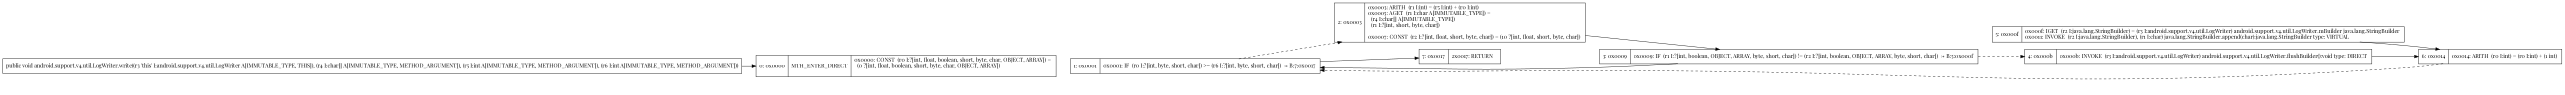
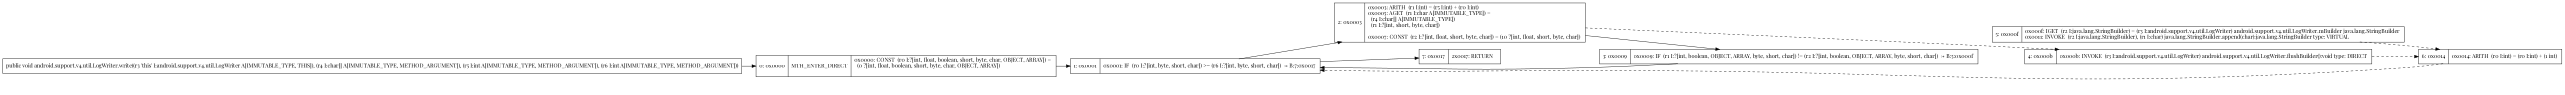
  digraph {
    fontname="Playfair Display"
    rankdir=LR
    node [fontname="Playfair Display" shape=record]
    edge [fontname="Playfair Display"]
    n1 [label="{0\:\ 0x0000|MTH_ENTER_DIRECT\l|0x0000: CONST  (r0 I:?[int, float, boolean, short, byte, char, OBJECT, ARRAY]) = \l  (0 ?[int, float, boolean, short, byte, char, OBJECT, ARRAY])\l \l}"]
    n2 [label="{1\:\ 0x0001|0x0001: IF  (r0 I:?[int, byte, short, char]) \>= (r6 I:?[int, byte, short, char])  \-\> B:7:0x0017 \l}"]
    n3 [label="{2\:\ 0x0003|0x0003: ARITH  (r1 I:int) = (r5 I:int) + (r0 I:int) \l0x0005: AGET  (r1 I:char A[IMMUTABLE_TYPE]) = \l  (r4 I:char[] A[IMMUTABLE_TYPE])\l  (r1 I:?[int, short, byte, char])\l \l0x0007: CONST  (r2 I:?[int, float, short, byte, char]) = (10 ?[int, float, short, byte, char]) \l}"]
    n4 [label="{7\:\ 0x0017|2x0017: RETURN   \l}"]
    n5 [label="{3\:\ 0x0009|0x0009: IF  (r1 I:?[int, boolean, OBJECT, ARRAY, byte, short, char]) != (r2 I:?[int, boolean, OBJECT, ARRAY, byte, short, char])  \-\> B:5:0x000f \l}"]
    n6 [label="{4\:\ 0x000b|0x000b: INVOKE  (r3 I:android.support.v4.util.LogWriter) android.support.v4.util.LogWriter.flushBuilder():void type: DIRECT \l}"]
    n7 [label="{6\:\ 0x0014|0x0014: ARITH  (r0 I:int) = (r0 I:int) + (1 int) \l}"]
    n8 [label="{5\:\ 0x000f|0x000f: IGET  (r2 I:java.lang.StringBuilder) = (r3 I:android.support.v4.util.LogWriter) android.support.v4.util.LogWriter.mBuilder java.lang.StringBuilder \l0x0011: INVOKE  (r2 I:java.lang.StringBuilder), (r1 I:char) java.lang.StringBuilder.append(char):java.lang.StringBuilder type: VIRTUAL \l}"]
    n9 [label="{public void android.support.v4.util.LogWriter.write((r3 'this' I:android.support.v4.util.LogWriter A[IMMUTABLE_TYPE, THIS]), (r4 I:char[] A[IMMUTABLE_TYPE, METHOD_ARGUMENT]), (r5 I:int A[IMMUTABLE_TYPE, METHOD_ARGUMENT]), (r6 I:int A[IMMUTABLE_TYPE, METHOD_ARGUMENT])) }"]
-   n2 -> n3 [style=dashed]
+   n1 -> n2
+   n2 -> n3 [style=solid]
    n2 -> n4
    n3 -> n5
    n5 -> n2
-   n5 -> n6 [style=dashed]
-   n6 -> n7
+   n3 -> n6 [style=dashed]
+   n6 -> n7 [style=dashed]
    n7 -> n2 [style=dashed]
-   n8 -> n7
+   n8 -> n7 [style=dashed]
    n9 -> n1
  }
